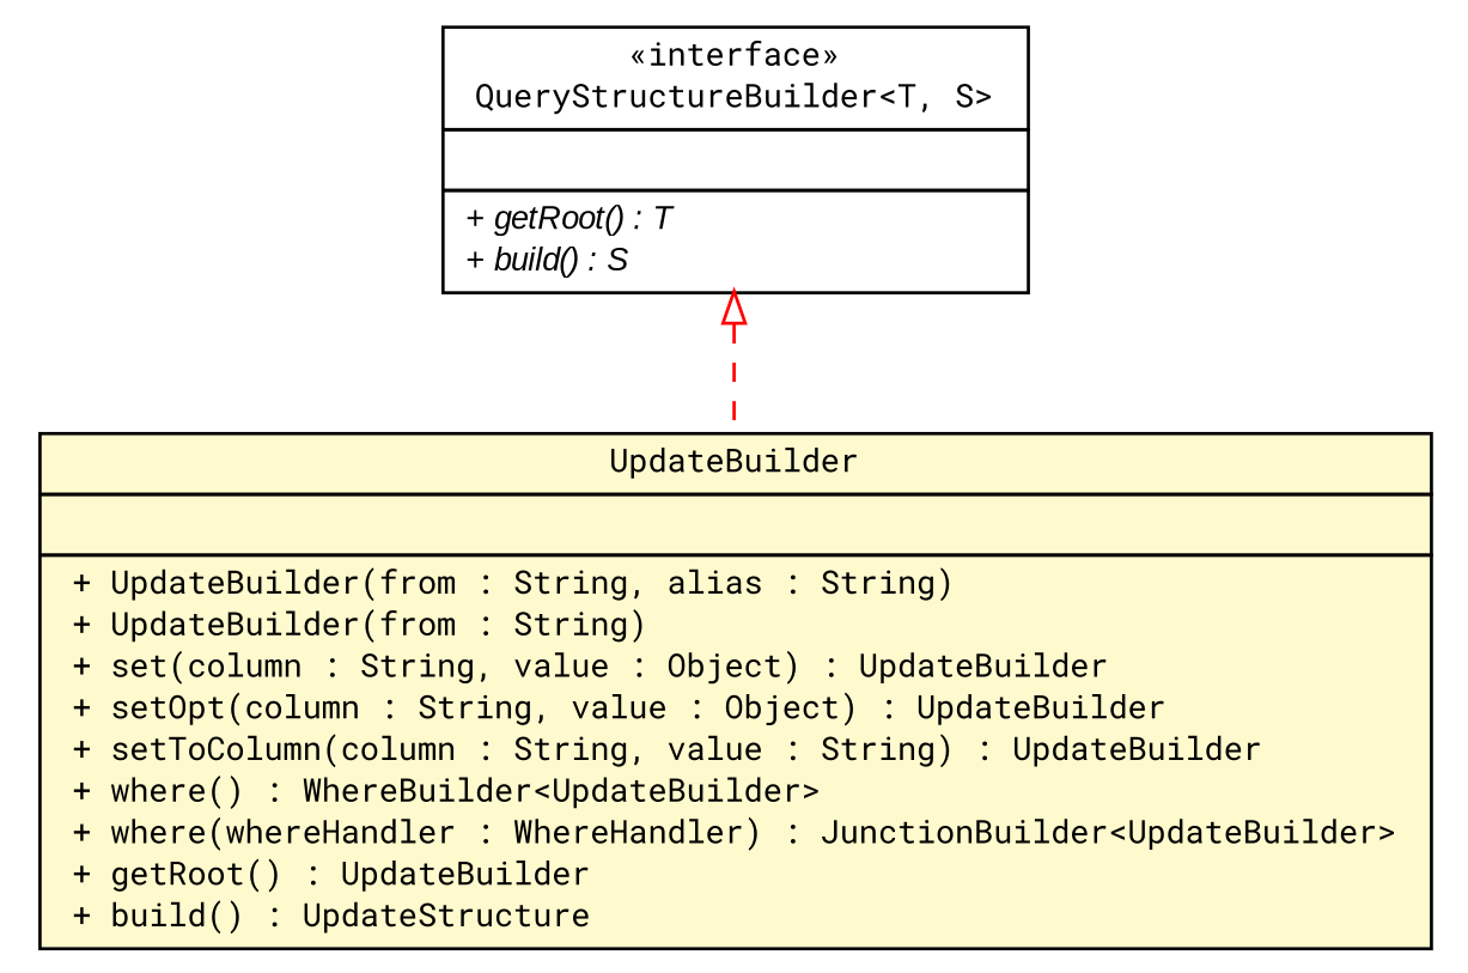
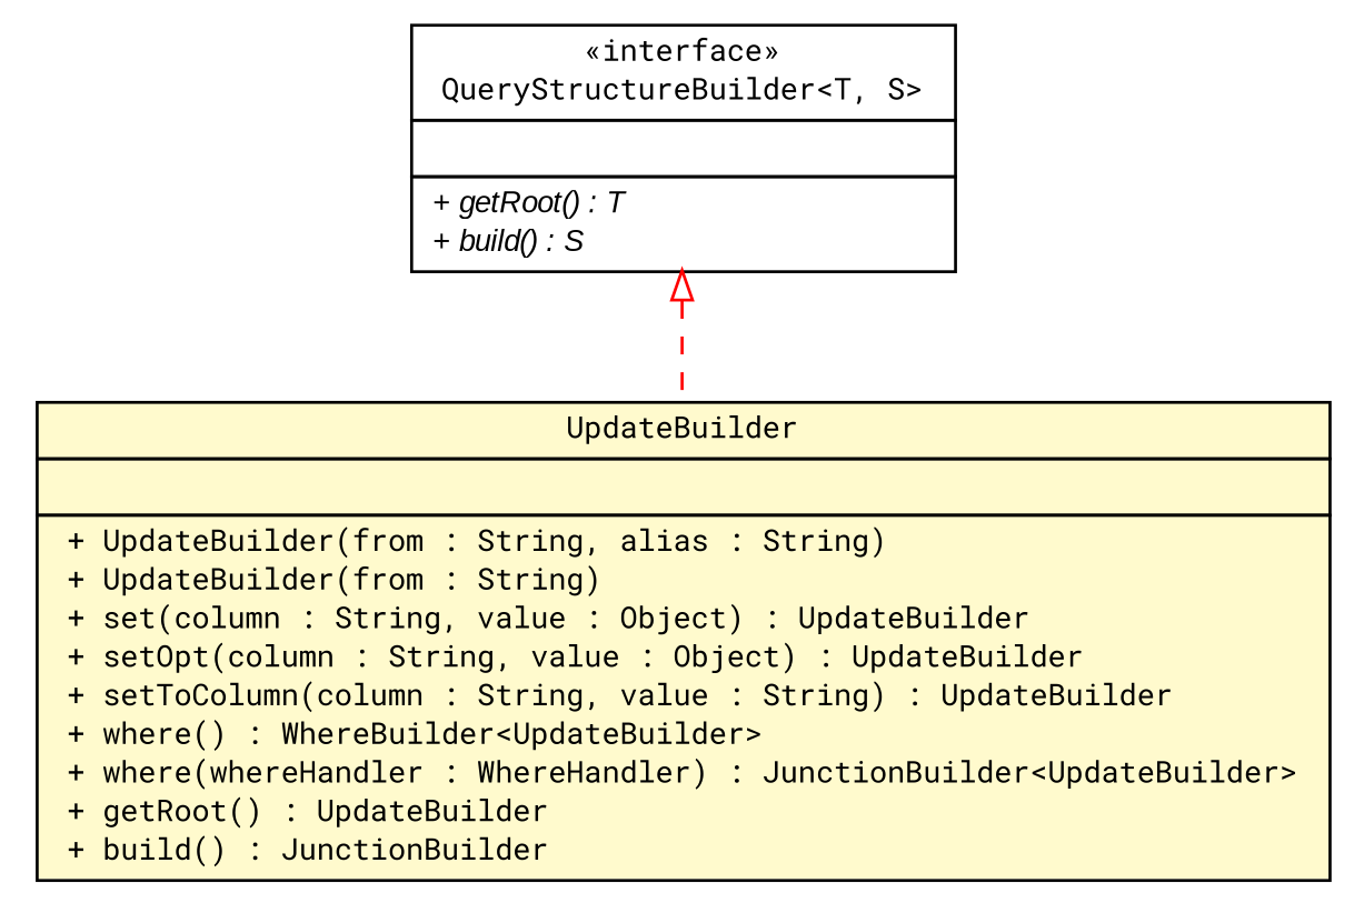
  digraph {
    nodesep=0.25
    ranksep=0.5
    fontname="Roboto Mono"
    node [fontcolor=black fontname="Roboto Mono" fontsize=10.0 shape=plaintext]
    n1 [label=<<table title="br.gov.to.sefaz.persistence.query.builder.QueryStructureBuilder" border="0" cellborder="1" cellspacing="0" cellpadding="2" port="p" href="../../QueryStructureBuilder.html"> 		<tr><td><table border="0" cellspacing="0" cellpadding="1"> <tr><td align="center" balign="center"> &#171;interface&#187; </td></tr> <tr><td align="center" balign="center"> QueryStructureBuilder&lt;T, S&gt; </td></tr> 		</table></td></tr> 		<tr><td><table border="0" cellspacing="0" cellpadding="1"> <tr><td align="left" balign="left">  </td></tr> 		</table></td></tr> 		<tr><td><table border="0" cellspacing="0" cellpadding="1"> <tr><td align="left" balign="left"><font face="arial italic" point-size="10.0"> + getRoot() : T </font></td></tr> <tr><td align="left" balign="left"><font face="arial italic" point-size="10.0"> + build() : S </font></td></tr> 		</table></td></tr> 		</table>>]
-   n2 [label=<<table title="br.gov.to.sefaz.persistence.query.builder.sql.update.UpdateBuilder" border="0" cellborder="1" cellspacing="0" cellpadding="2" port="p" bgcolor="lemonChiffon" href="./UpdateBuilder.html"> 		<tr><td><table border="0" cellspacing="0" cellpadding="1"> <tr><td align="center" balign="center"> UpdateBuilder </td></tr> 		</table></td></tr> 		<tr><td><table border="0" cellspacing="0" cellpadding="1"> <tr><td align="left" balign="left">  </td></tr> 		</table></td></tr> 		<tr><td><table border="0" cellspacing="0" cellpadding="1"> <tr><td align="left" balign="left"> + UpdateBuilder(from : String, alias : String) </td></tr> <tr><td align="left" balign="left"> + UpdateBuilder(from : String) </td></tr> <tr><td align="left" balign="left"> + set(column : String, value : Object) : UpdateBuilder </td></tr> <tr><td align="left" balign="left"> + setOpt(column : String, value : Object) : UpdateBuilder </td></tr> <tr><td align="left" balign="left"> + setToColumn(column : String, value : String) : UpdateBuilder </td></tr> <tr><td align="left" balign="left"> + where() : WhereBuilder&lt;UpdateBuilder&gt; </td></tr> <tr><td align="left" balign="left"> + where(whereHandler : WhereHandler) : JunctionBuilder&lt;UpdateBuilder&gt; </td></tr> <tr><td align="left" balign="left"> + getRoot() : UpdateBuilder </td></tr> <tr><td align="left" balign="left"> + build() : UpdateStructure </td></tr> 		</table></td></tr> 		</table>>]
+   n2 [label=<<table title="br.gov.to.sefaz.persistence.query.builder.sql.update.UpdateBuilder" border="0" cellborder="1" cellspacing="0" cellpadding="2" port="p" bgcolor="lemonChiffon" href="./UpdateBuilder.html"> 		<tr><td><table border="0" cellspacing="0" cellpadding="1"> <tr><td align="center" balign="center"> UpdateBuilder </td></tr> 		</table></td></tr> 		<tr><td><table border="0" cellspacing="0" cellpadding="1"> <tr><td align="left" balign="left">  </td></tr> 		</table></td></tr> 		<tr><td><table border="0" cellspacing="0" cellpadding="1"> <tr><td align="left" balign="left"> + UpdateBuilder(from : String, alias : String) </td></tr> <tr><td align="left" balign="left"> + UpdateBuilder(from : String) </td></tr> <tr><td align="left" balign="left"> + set(column : String, value : Object) : UpdateBuilder </td></tr> <tr><td align="left" balign="left"> + setOpt(column : String, value : Object) : UpdateBuilder </td></tr> <tr><td align="left" balign="left"> + setToColumn(column : String, value : String) : UpdateBuilder </td></tr> <tr><td align="left" balign="left"> + where() : WhereBuilder&lt;UpdateBuilder&gt; </td></tr> <tr><td align="left" balign="left"> + where(whereHandler : WhereHandler) : JunctionBuilder&lt;UpdateBuilder&gt; </td></tr> <tr><td align="left" balign="left"> + getRoot() : UpdateBuilder </td></tr> <tr><td align="left" balign="left"> + build() : JunctionBuilder </td></tr> 		</table></td></tr> 		</table>>]
    n1 -> n2 [arrowtail=empty dir=back fontname="Roboto Mono" fontsize=10 headport=p labelfontname=arial labelfontsize=10 style=dashed tailport=p color=red]
  }
